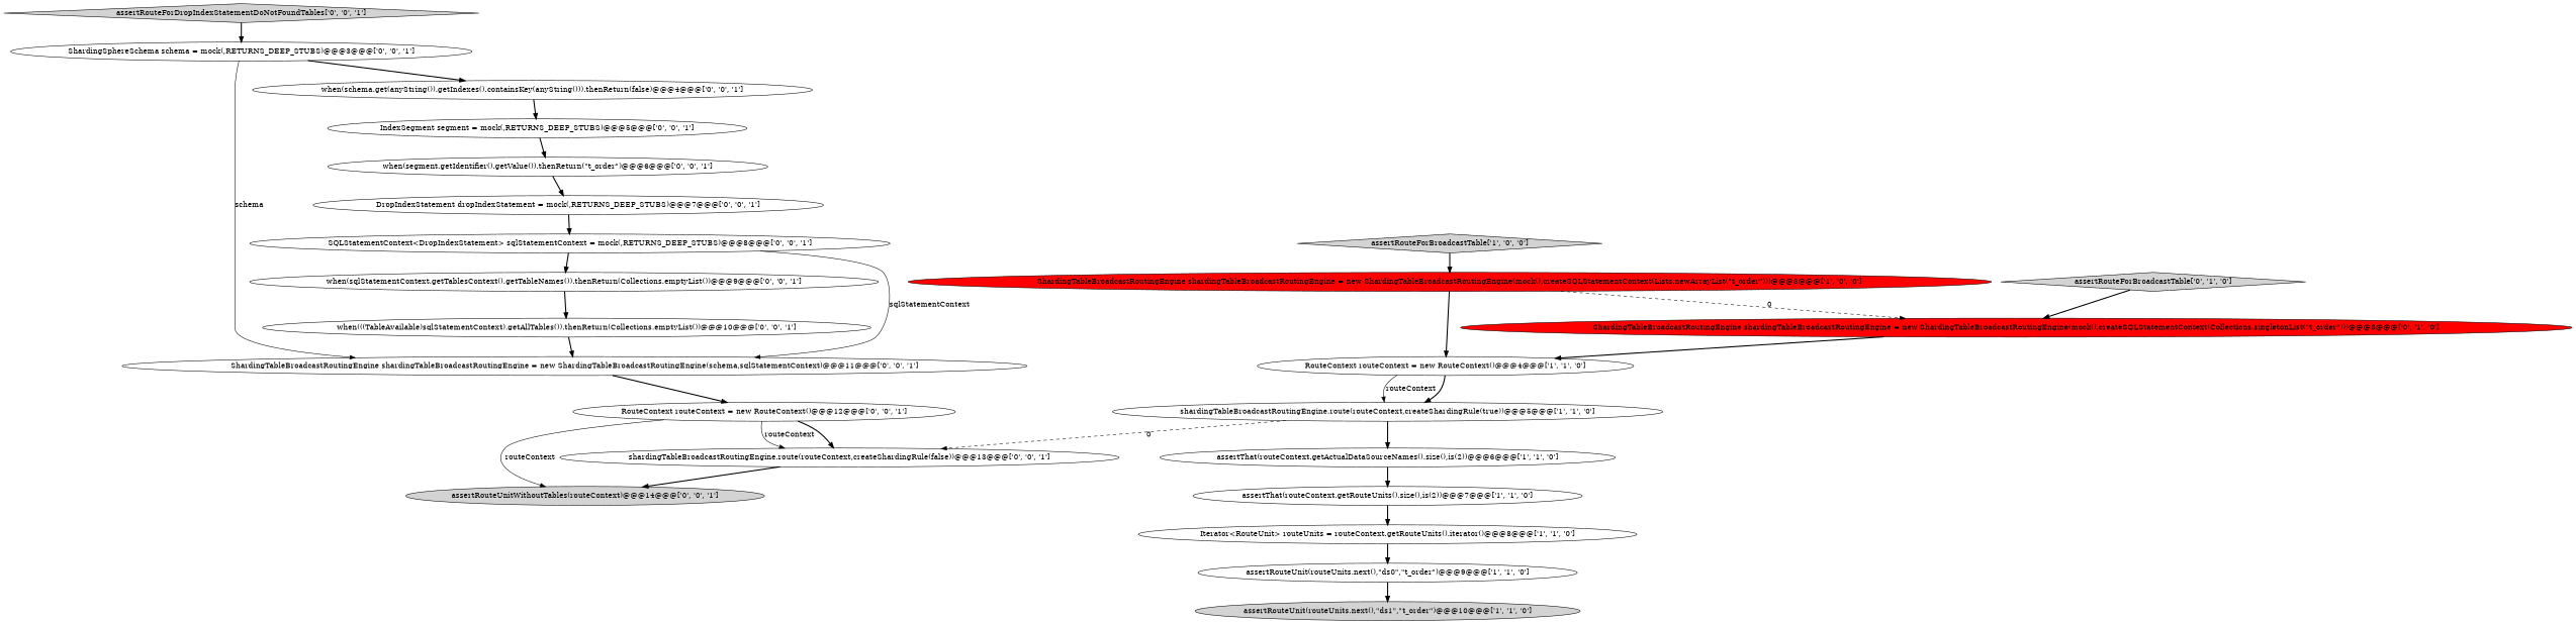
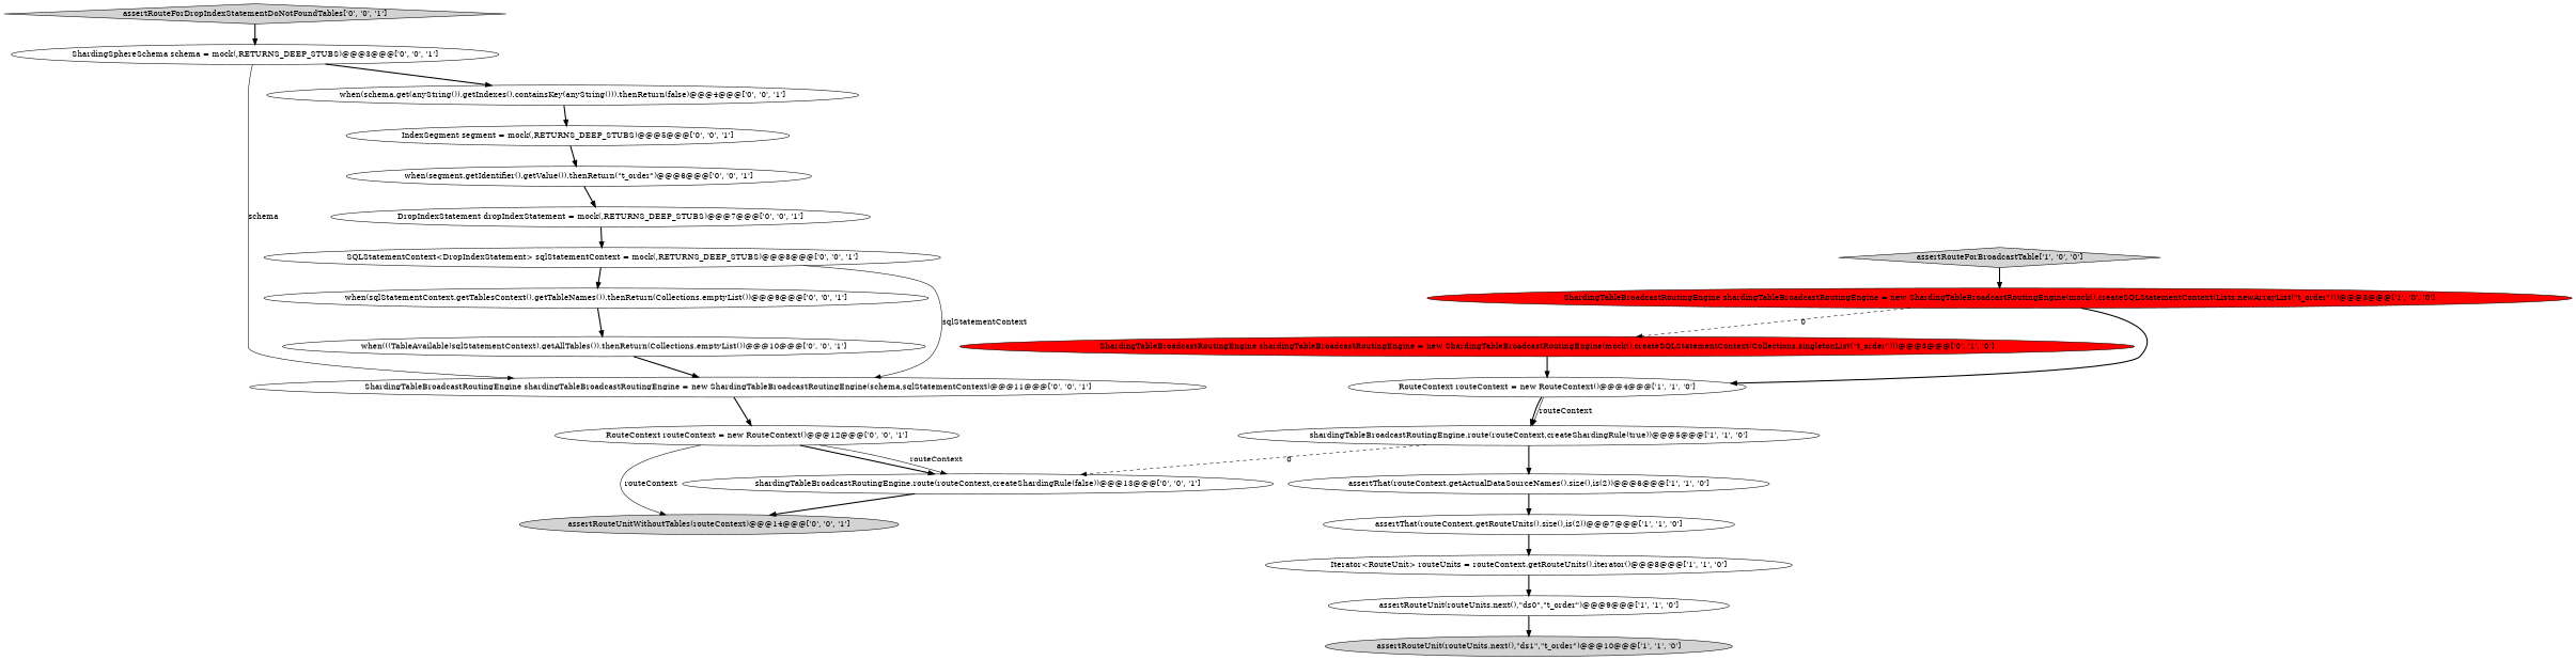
  digraph {
    node [fillcolor=white shape=ellipse style=filled]
    edge [style=bold]
    n1 [fillcolor=red label="ShardingTableBroadcastRoutingEngine shardingTableBroadcastRoutingEngine = new ShardingTableBroadcastRoutingEngine(mock(),createSQLStatementContext(Collections.singletonList(\"t_order\")))@@@3@@@['0', '1', '0']"]
    n2 [label="RouteContext routeContext = new RouteContext()@@@4@@@['1', '1', '0']"]
    n3 [label="RouteContext routeContext = new RouteContext()@@@12@@@['0', '0', '1']"]
    n4 [fillcolor=lightgray label="assertRouteUnitWithoutTables(routeContext)@@@14@@@['0', '0', '1']"]
    n5 [label="shardingTableBroadcastRoutingEngine.route(routeContext,createShardingRule(false))@@@13@@@['0', '0', '1']"]
    n6 [fillcolor=lightgray label="assertRouteUnit(routeUnits.next(),\"ds1\",\"t_order\")@@@10@@@['1', '1', '0']"]
    n7 [label="SQLStatementContext<DropIndexStatement> sqlStatementContext = mock(,RETURNS_DEEP_STUBS)@@@8@@@['0', '0', '1']"]
    n8 [label="when(sqlStatementContext.getTablesContext().getTableNames()).thenReturn(Collections.emptyList())@@@9@@@['0', '0', '1']"]
    n9 [label="ShardingTableBroadcastRoutingEngine shardingTableBroadcastRoutingEngine = new ShardingTableBroadcastRoutingEngine(schema,sqlStatementContext)@@@11@@@['0', '0', '1']"]
-   n10 [fillcolor=lightgray label="assertRouteForBroadcastTable['0', '1', '0']" shape=diamond]
    n11 [label="shardingTableBroadcastRoutingEngine.route(routeContext,createShardingRule(true))@@@5@@@['1', '1', '0']"]
    n12 [label="when(segment.getIdentifier().getValue()).thenReturn(\"t_order\")@@@6@@@['0', '0', '1']"]
    n13 [label="DropIndexStatement dropIndexStatement = mock(,RETURNS_DEEP_STUBS)@@@7@@@['0', '0', '1']"]
    n14 [label="ShardingSphereSchema schema = mock(,RETURNS_DEEP_STUBS)@@@3@@@['0', '0', '1']"]
    n15 [label="when(schema.get(anyString()).getIndexes().containsKey(anyString())).thenReturn(false)@@@4@@@['0', '0', '1']"]
    n16 [label="IndexSegment segment = mock(,RETURNS_DEEP_STUBS)@@@5@@@['0', '0', '1']"]
    n17 [label="when(((TableAvailable)sqlStatementContext).getAllTables()).thenReturn(Collections.emptyList())@@@10@@@['0', '0', '1']"]
    n18 [label="assertThat(routeContext.getActualDataSourceNames().size(),is(2))@@@6@@@['1', '1', '0']"]
    n19 [label="assertRouteUnit(routeUnits.next(),\"ds0\",\"t_order\")@@@9@@@['1', '1', '0']"]
    n20 [fillcolor=red label="ShardingTableBroadcastRoutingEngine shardingTableBroadcastRoutingEngine = new ShardingTableBroadcastRoutingEngine(mock(),createSQLStatementContext(Lists.newArrayList(\"t_order\")))@@@3@@@['1', '0', '0']"]
    n21 [label="assertThat(routeContext.getRouteUnits().size(),is(2))@@@7@@@['1', '1', '0']"]
    n22 [label="Iterator<RouteUnit> routeUnits = routeContext.getRouteUnits().iterator()@@@8@@@['1', '1', '0']"]
    n23 [fillcolor=lightgray label="assertRouteForBroadcastTable['1', '0', '0']" shape=diamond]
    n24 [fillcolor=lightgray label="assertRouteForDropIndexStatementDoNotFoundTables['0', '0', '1']" shape=diamond]
    n1 -> n2
    n2 -> n11
    n2 -> n11 [label=routeContext style=solid]
    n3 -> n4 [label=routeContext style=solid]
    n3 -> n5
    n3 -> n5 [label=routeContext style=solid]
    n5 -> n4
    n7 -> n8
    n7 -> n9 [label=sqlStatementContext style=solid]
    n8 -> n17
    n9 -> n3
-   n10 -> n1
    n11 -> n5 [label=0 style=dashed]
    n11 -> n18
    n12 -> n13
    n13 -> n7
    n14 -> n9 [label=schema style=solid]
    n14 -> n15
    n15 -> n16
    n16 -> n12
    n17 -> n9
    n18 -> n21
    n19 -> n6
    n20 -> n1 [label=0 style=dashed]
    n20 -> n2
    n21 -> n22
    n22 -> n19
    n23 -> n20
    n24 -> n14
  }
